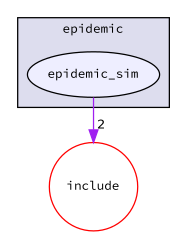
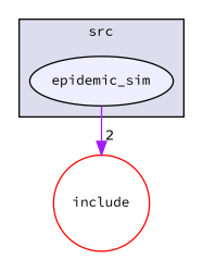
  digraph {
    compound=true
    fontname="Source Code Pro"
    node [fontname="Source Code Pro" fontsize=10 style=filled]
    n1 [fillcolor="#eeeeff" label=epidemic_sim pencolor=black shape=ellipse]
    n2 [color=red fillcolor=white label=include shape=circle]
    subgraph cluster_1 {
      bgcolor="#ddddee"
      fontsize=10
-     label=epidemic
+     label=src
      pencolor=black
      n1
    }
    n1 -> n2 [headlabel=2 labeldistance=1.5 labelfontname=Helvetica labelfontsize=10 color=purple fontname="Source Code Pro"]
  }
